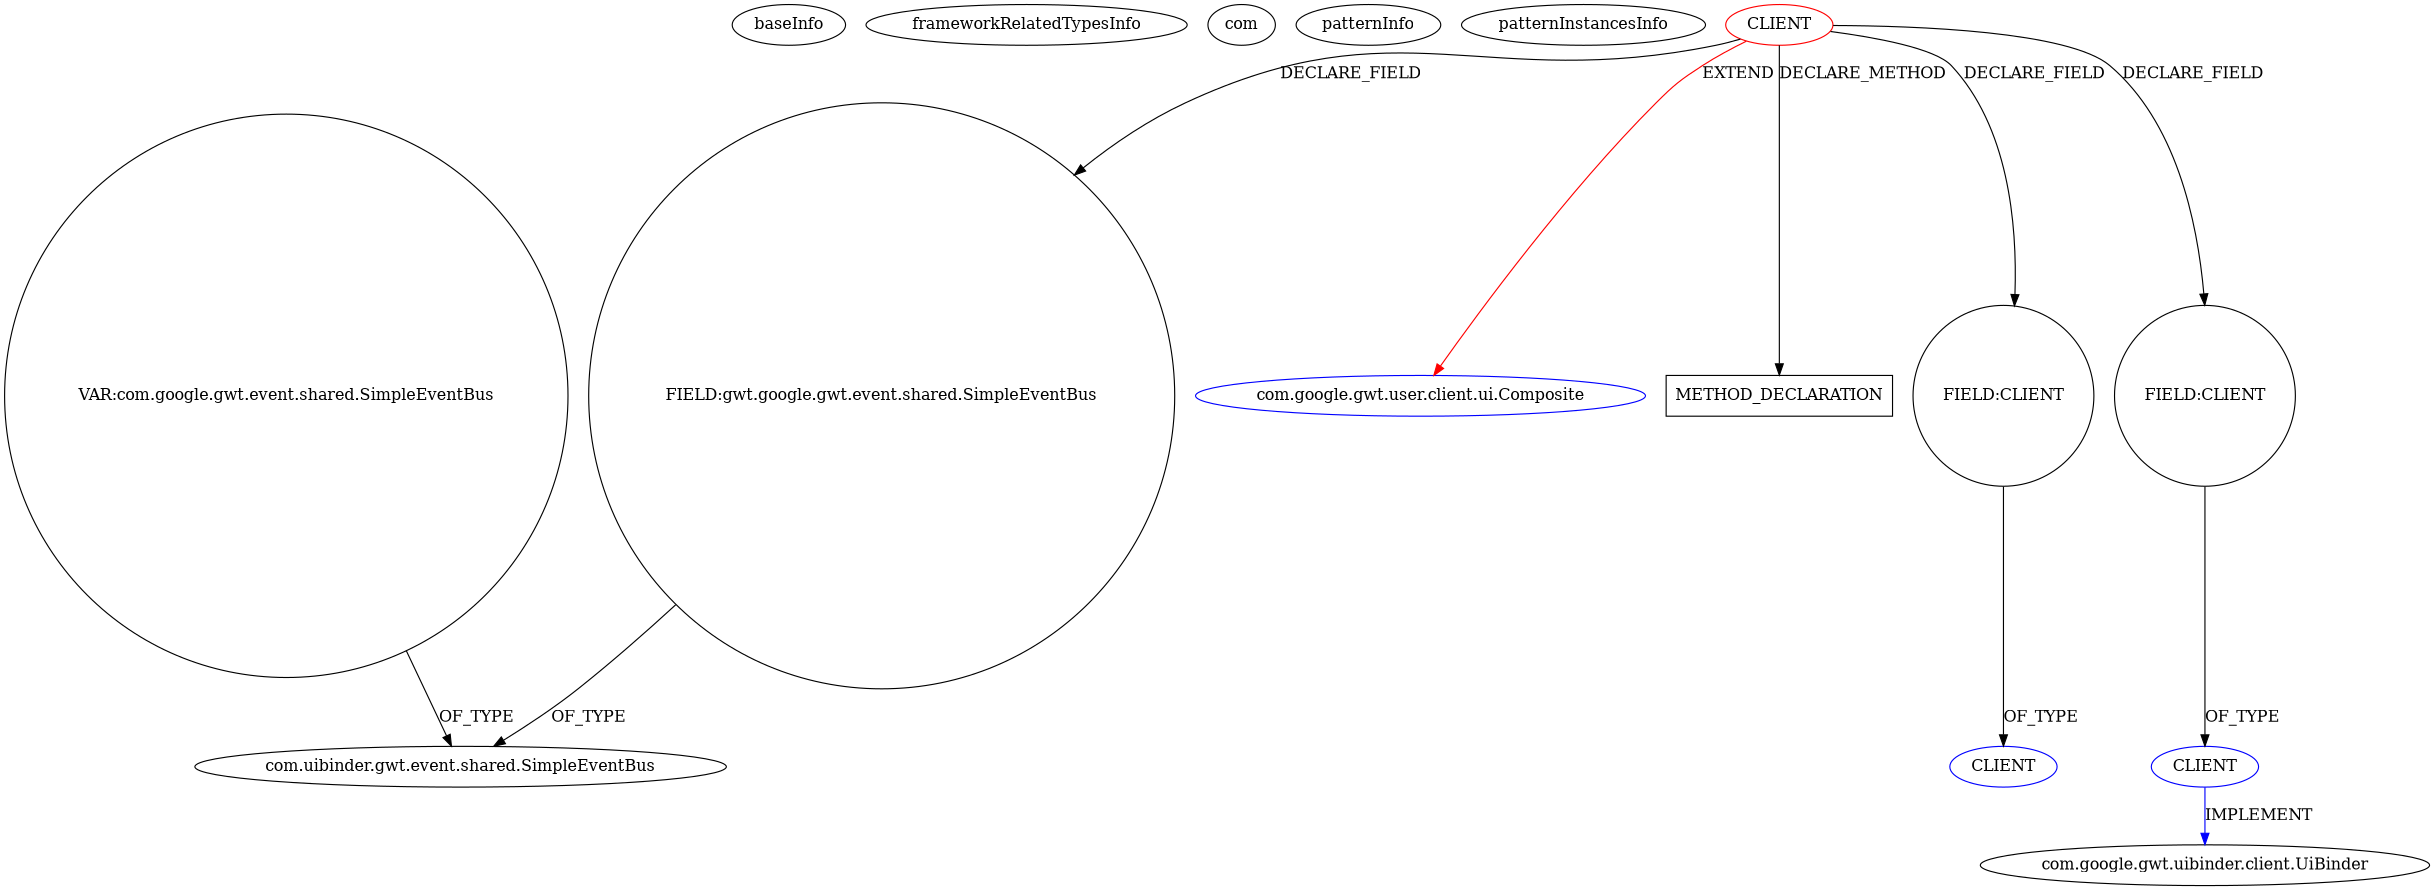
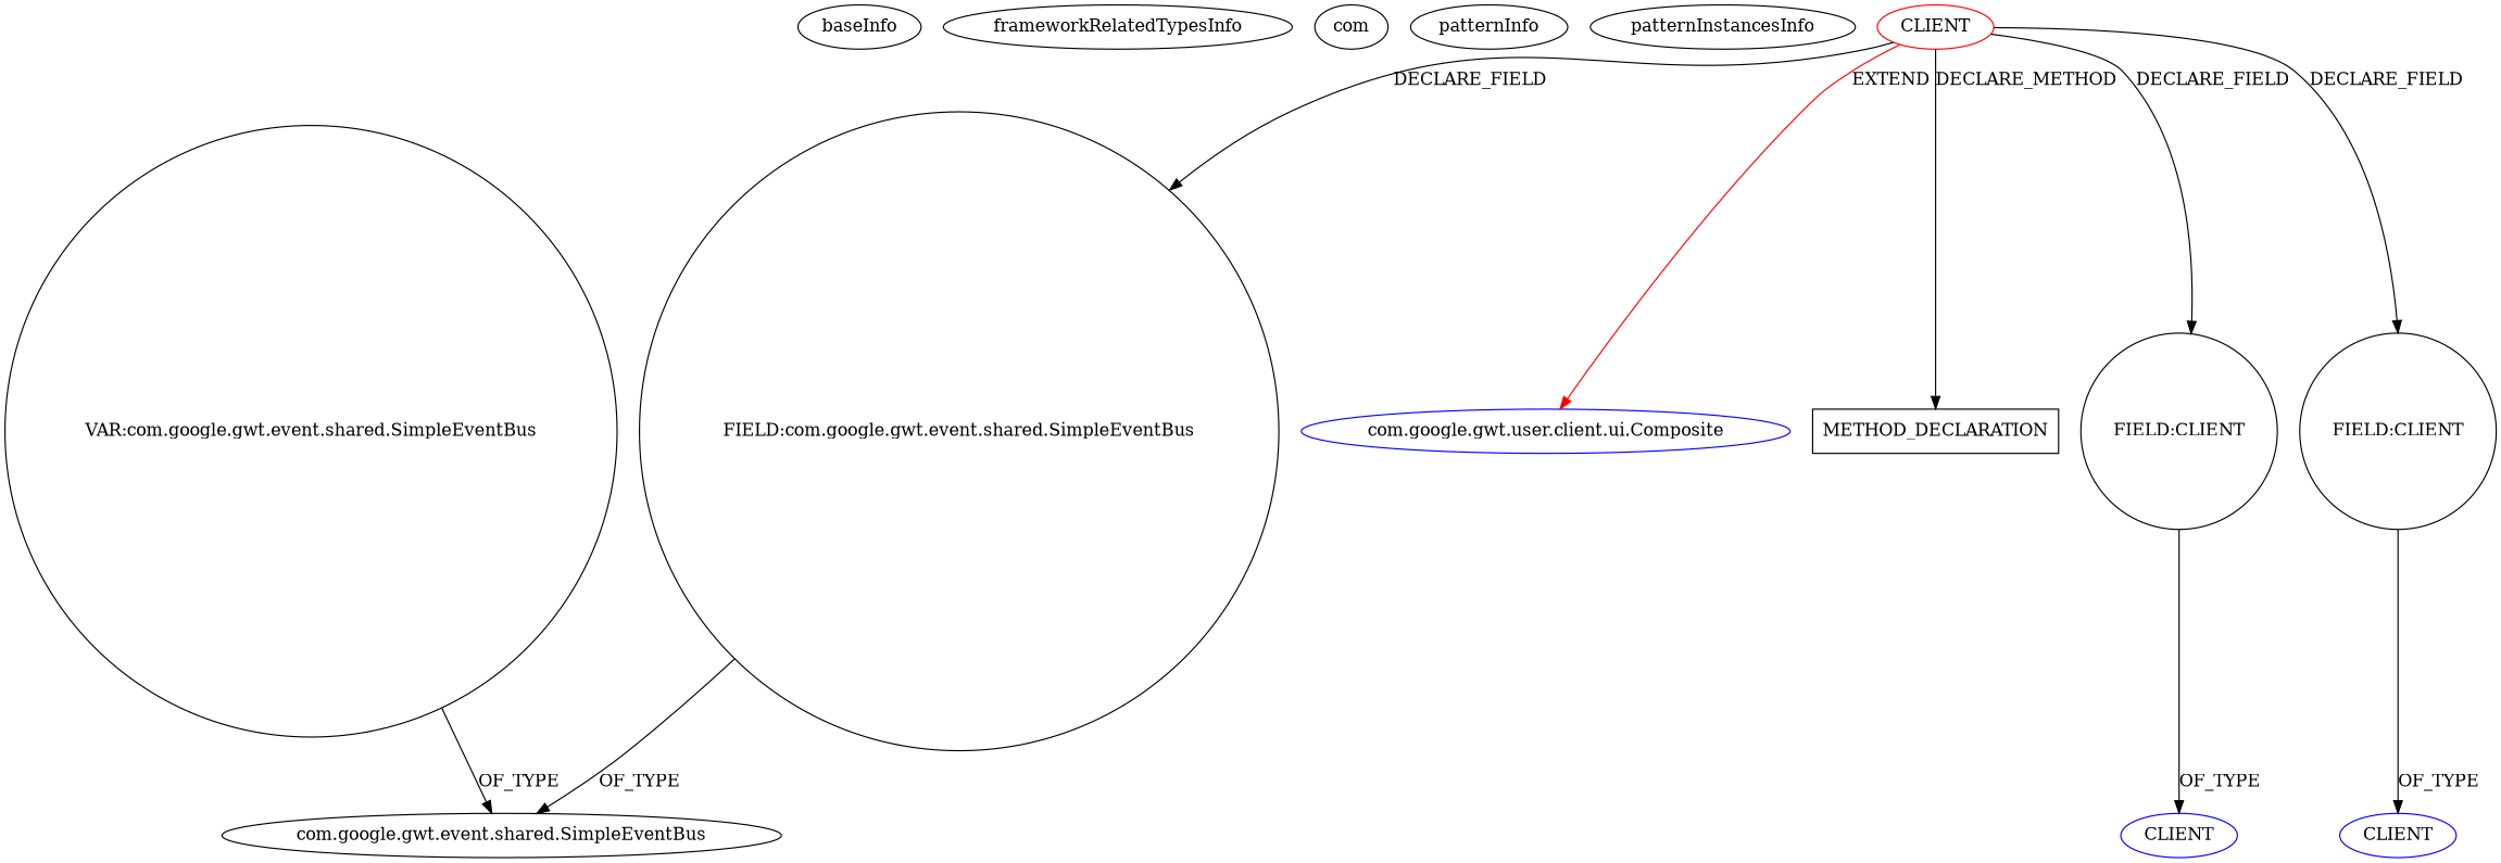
  digraph {
    node [isFrameworkType=false]
    baseInfo [category=pattern graphId=1588 isAnonymous=false possibleRelation=true isFrameworkType=""]
    frameworkRelatedTypesInfo [0="com.google.gwt.user.client.ui.Composite" isFrameworkType=""]
    n3 [0="1588~FIELD_TYPE_DECLARATION-~com.google.gwt.user.client.ui.Composite ~com.google.gwt.uibinder.client.UiBinder ~false~false" label=com isFrameworkType=""]
    patternInfo [frequency=2.0 patternRootClient=0 isFrameworkType=""]
    patternInstancesInfo [0="svor-SimpleGWTProject~/svor-SimpleGWTProject/SimpleGWTProject-master/src/com/tutorialspoint/client/Login.java~Login~4529" 1="pandurangpatil-gwt-youtube~/pandurangpatil-gwt-youtube/gwt-youtube-master/gwt-youtube-player/src/main/java/open/pandurang/gwt/youtube/client/YouTubePlayer.java~YouTubePlayer~4258" isFrameworkType=""]
-   n6 [label="FIELD:gwt.google.gwt.event.shared.SimpleEventBus" shape=circle vertexType=FIELD_DECLARATION]
-   n7 [label="com.uibinder.gwt.event.shared.SimpleEventBus" vertexType=FRAMEWORK_CLASS_TYPE]
+   n6 [label="FIELD:com.google.gwt.event.shared.SimpleEventBus" shape=circle vertexType=FIELD_DECLARATION]
+   n7 [label="com.google.gwt.event.shared.SimpleEventBus" vertexType=FRAMEWORK_CLASS_TYPE]
    n8 [color=red label=CLIENT vertexType=ROOT_CLIENT_CLASS_DECLARATION]
    n9 [color=blue label="com.google.gwt.user.client.ui.Composite" vertexType=FRAMEWORK_CLASS_TYPE]
    n10 [label=METHOD_DECLARATION shape=box vertexType=CLIENT_METHOD_DECLARATION]
    n11 [label="FIELD:CLIENT" shape=circle vertexType=FIELD_DECLARATION]
    n12 [label="FIELD:CLIENT" shape=circle vertexType=FIELD_DECLARATION]
    n13 [color=blue label=CLIENT vertexType=REFERENCE_CLIENT_CLASS_DECLARATION]
    n14 [color=blue label=CLIENT vertexType=REFERENCE_CLIENT_CLASS_DECLARATION]
    n15 [label="VAR:com.google.gwt.event.shared.SimpleEventBus" shape=circle vertexType=VARIABLE_EXPRESION]
-   n16 [label="com.google.gwt.uibinder.client.UiBinder" vertexType=FRAMEWORK_INTERFACE_TYPE]
    n6 -> n7 [label=OF_TYPE]
    n8 -> n6 [label=DECLARE_FIELD]
    n8 -> n9 [color=red label=EXTEND]
    n8 -> n10 [label=DECLARE_METHOD]
    n8 -> n11 [label=DECLARE_FIELD]
    n8 -> n12 [label=DECLARE_FIELD]
    n11 -> n13 [label=OF_TYPE]
    n12 -> n14 [label=OF_TYPE]
-   n14 -> n16 [color=blue label=IMPLEMENT]
    n15 -> n7 [label=OF_TYPE]
  }
